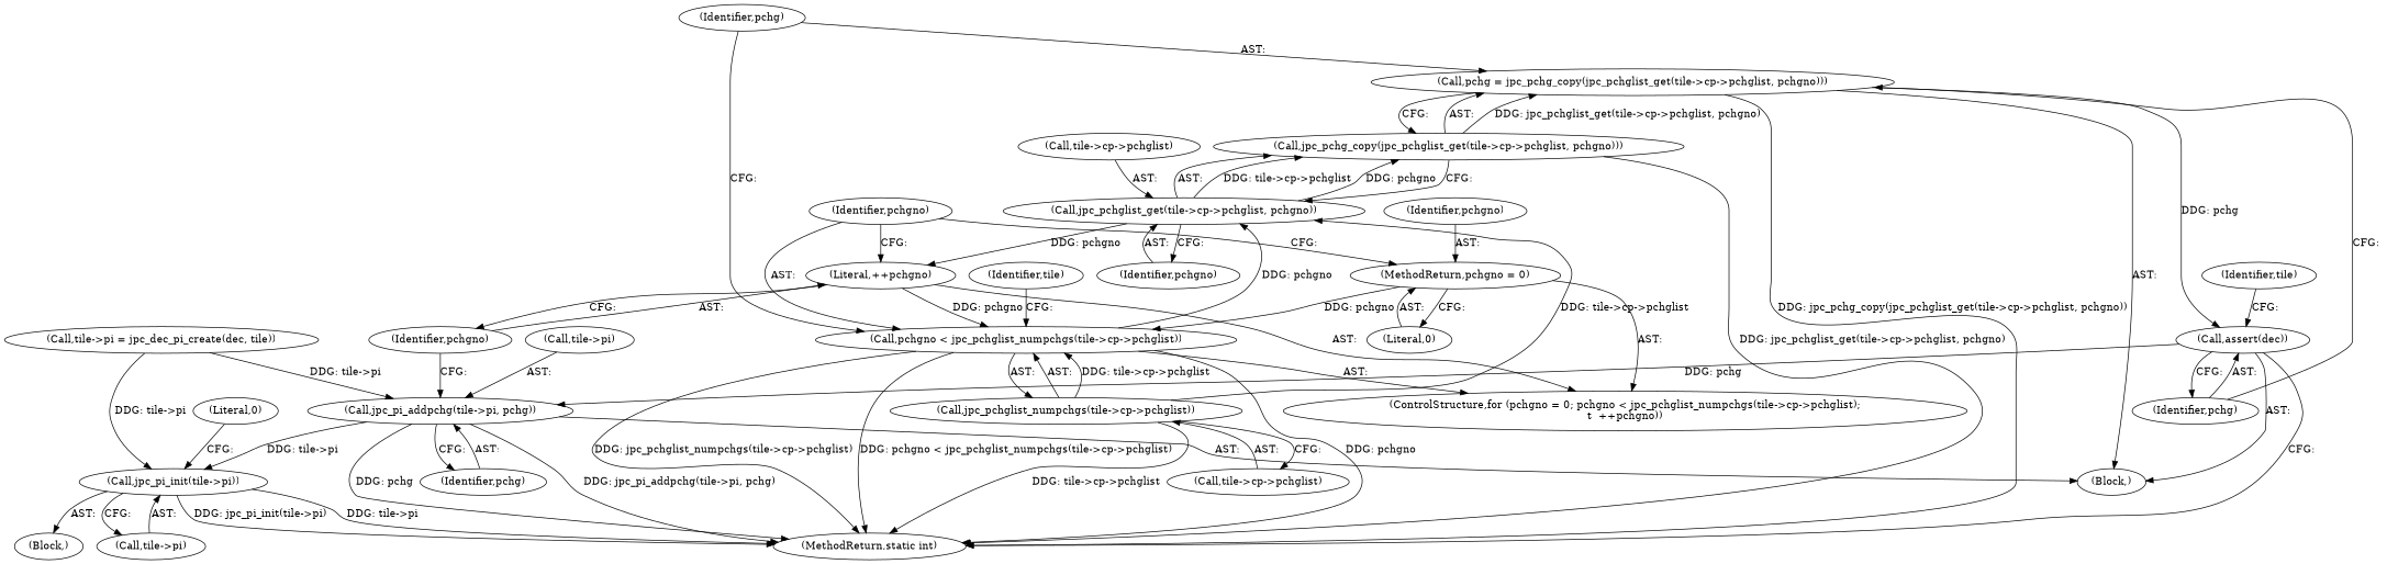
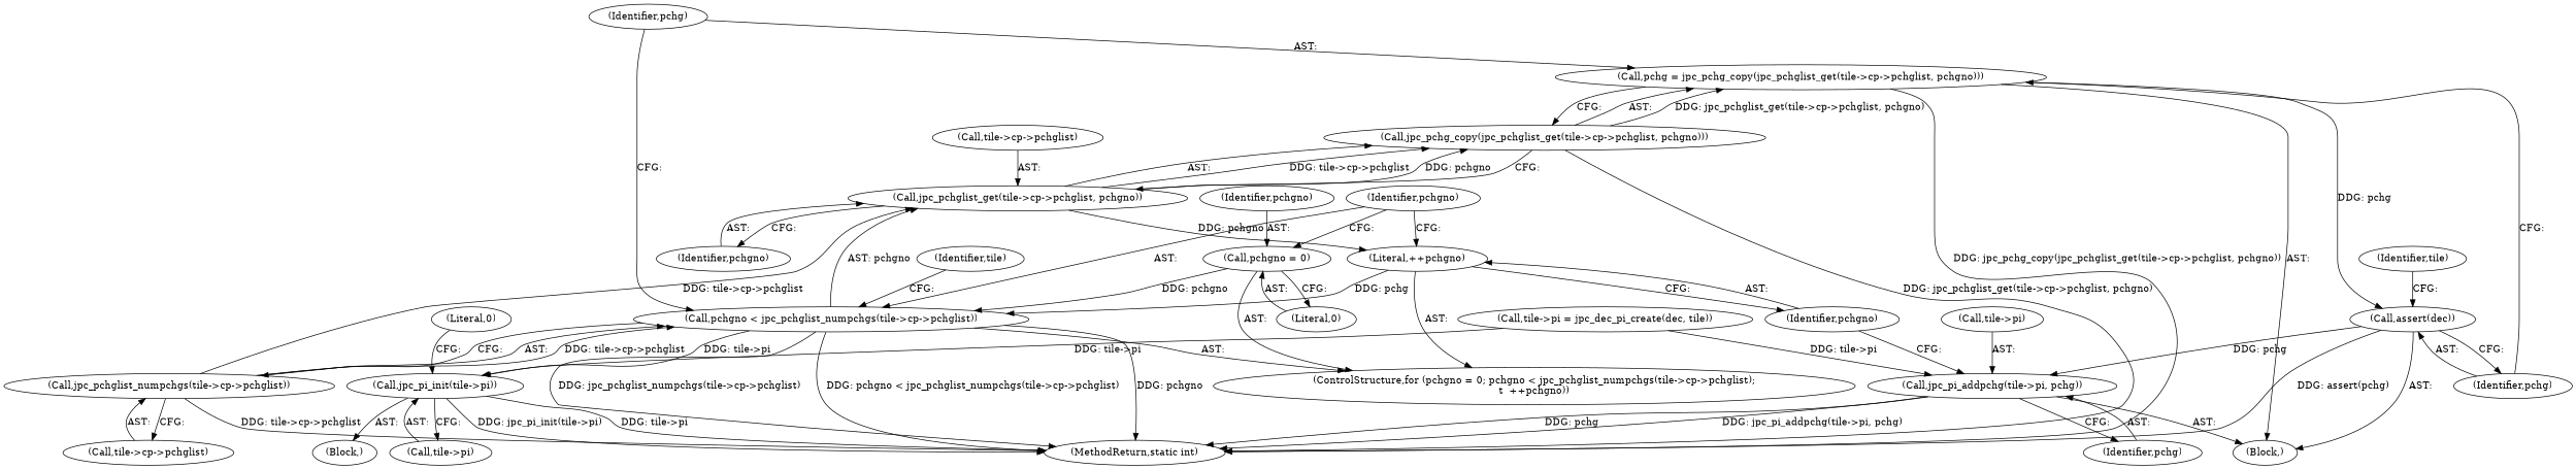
  digraph {
    n1 [label="(Call,pchg = jpc_pchg_copy(jpc_pchglist_get(tile->cp->pchglist, pchgno)))"]
    n2 [label="(Call,jpc_pchg_copy(jpc_pchglist_get(tile->cp->pchglist, pchgno)))"]
    n3 [label="(Call,assert(dec))"]
    n4 [label="(Block,)"]
    n5 [label="(MethodReturn,static int)"]
    n6 [label="(Call,jpc_pchglist_get(tile->cp->pchglist, pchgno))"]
    n7 [label="(Call,jpc_pi_addpchg(tile->pi, pchg))"]
    n8 [label="(Identifier,pchg)"]
    n9 [label="(Literal,++pchgno)"]
    n10 [label="(Identifier,pchgno)"]
    n11 [label="(Call,jpc_pchglist_numpchgs(tile->cp->pchglist))"]
    n12 [label="(Call,pchgno < jpc_pchglist_numpchgs(tile->cp->pchglist))"]
    n13 [label="(Call,tile->cp->pchglist)"]
    n14 [label="(ControlStructure,for (pchgno = 0; pchgno < jpc_pchglist_numpchgs(tile->cp->pchglist);\n\t  ++pchgno))"]
    n15 [label="(Identifier,pchgno)"]
-   n16 [label="(MethodReturn,pchgno = 0)"]
+   n16 [label="(Call,pchgno = 0)"]
    n17 [label="(Literal,0)"]
    n18 [label="(Call,jpc_pi_init(tile->pi))"]
    n19 [label="(Identifier,pchg)"]
    n20 [label="(Block,)"]
    n21 [label="(Call,tile->pi)"]
    n22 [label="(Identifier,tile)"]
    n23 [label="(Literal,0)"]
    n24 [label="(Identifier,pchgno)"]
    n25 [label="(Identifier,pchgno)"]
    n26 [label="(Call,tile->pi)"]
    n27 [label="(Identifier,tile)"]
    n28 [label="(Call,tile->cp->pchglist)"]
    n29 [label="(Call,tile->pi = jpc_dec_pi_create(dec, tile))"]
    n30 [label="(Identifier,pchg)"]
    n1 -> n2 [label="CFG: "]
    n1 -> n3 [label="DDG: pchg"]
    n1 -> n4 [label="AST: "]
    n1 -> n5 [label="DDG: jpc_pchg_copy(jpc_pchglist_get(tile->cp->pchglist, pchgno))"]
    n2 -> n1 [label="AST: "]
    n2 -> n1 [label="DDG: jpc_pchglist_get(tile->cp->pchglist, pchgno)"]
    n2 -> n5 [label="DDG: jpc_pchglist_get(tile->cp->pchglist, pchgno)"]
    n2 -> n6 [label="CFG: "]
    n3 -> n4 [label="AST: "]
-   n3 -> n5 [label="CFG: "]
+   n3 -> n5 [label="DDG: assert(pchg)"]
    n3 -> n7 [label="DDG: pchg"]
    n3 -> n8 [label="CFG: "]
    n6 -> n2 [label="AST: "]
    n6 -> n2 [label="DDG: tile->cp->pchglist"]
    n6 -> n2 [label="DDG: pchgno"]
    n6 -> n9 [label="DDG: pchgno"]
    n6 -> n10 [label="CFG: "]
    n7 -> n4 [label="AST: "]
    n7 -> n5 [label="DDG: jpc_pi_addpchg(tile->pi, pchg)"]
    n7 -> n5 [label="DDG: pchg"]
-   n7 -> n18 [label="DDG: tile->pi"]
+   n12 -> n18 [label="DDG: tile->pi"]
    n7 -> n19 [label="CFG: "]
    n8 -> n1 [label="CFG: "]
    n8 -> n3 [label="AST: "]
-   n9 -> n12 [label="DDG: pchgno"]
+   n9 -> n12 [label="DDG: pchg"]
    n9 -> n14 [label="AST: "]
    n9 -> n15 [label="CFG: "]
    n10 -> n6 [label="AST: "]
    n11 -> n5 [label="DDG: tile->cp->pchglist"]
    n11 -> n6 [label="DDG: tile->cp->pchglist"]
    n11 -> n12 [label="AST: "]
    n11 -> n12 [label="DDG: tile->cp->pchglist"]
    n11 -> n13 [label="CFG: "]
    n12 -> n5 [label="DDG: jpc_pchglist_numpchgs(tile->cp->pchglist)"]
    n12 -> n5 [label="DDG: pchgno < jpc_pchglist_numpchgs(tile->cp->pchglist)"]
    n12 -> n5 [label="DDG: pchgno"]
-   n12 -> n6 [label="DDG: pchgno"]
-   n12 -> n11 [label="AST: "]
+   n12 -> n6 [label="AST: pchgno"]
+   n12 -> n11 [label="CFG: "]
    n12 -> n14 [label="AST: "]
    n13 -> n11 [label="AST: "]
    n15 -> n7 [label="CFG: "]
    n15 -> n9 [label="AST: "]
    n16 -> n12 [label="DDG: pchgno"]
    n16 -> n14 [label="AST: "]
    n16 -> n17 [label="CFG: "]
    n17 -> n16 [label="AST: "]
    n18 -> n5 [label="DDG: tile->pi"]
    n18 -> n5 [label="DDG: jpc_pi_init(tile->pi)"]
    n18 -> n20 [label="AST: "]
    n18 -> n21 [label="CFG: "]
    n19 -> n7 [label="AST: "]
    n21 -> n18 [label="AST: "]
    n22 -> n12 [label="CFG: "]
    n23 -> n18 [label="CFG: "]
    n24 -> n9 [label="CFG: "]
    n24 -> n12 [label="AST: "]
    n24 -> n16 [label="CFG: "]
    n25 -> n16 [label="AST: "]
    n26 -> n7 [label="AST: "]
    n27 -> n3 [label="CFG: "]
    n28 -> n6 [label="AST: "]
    n29 -> n7 [label="DDG: tile->pi"]
    n29 -> n18 [label="DDG: tile->pi"]
    n30 -> n1 [label="AST: "]
    n30 -> n12 [label="CFG: "]
  }
